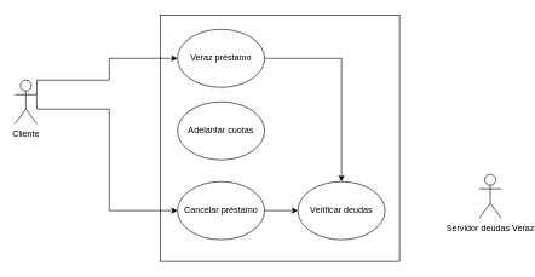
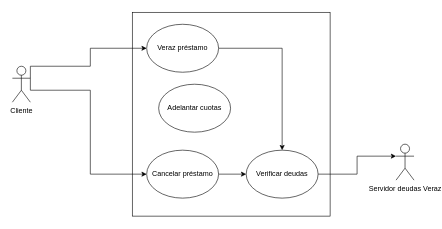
  <mxCell id="0" />
  <mxCell id="1" parent="0" />
  <mxCell id="2" value="" style="rounded=0;whiteSpace=wrap;html=1;" vertex="1" parent="1"><mxGeometry x="220" y="20" width="330" height="340" as="geometry" /></mxCell>
  <mxCell id="3" style="edgeStyle=orthogonalEdgeStyle;rounded=0;orthogonalLoop=1;jettySize=auto;html=1;exitX=1;exitY=0.333;exitDx=0;exitDy=0;exitPerimeter=0;entryX=0;entryY=0.5;entryDx=0;entryDy=0;" edge="1" parent="1" source="5" target="13"><mxGeometry relative="1" as="geometry"><Array as="points"><mxPoint x="50" y="110" /><mxPoint x="150" y="110" /><mxPoint x="150" y="80" /></Array><mxPoint x="244" y="80" as="targetPoint" /></mxGeometry></mxCell>
  <mxCell id="4" style="edgeStyle=orthogonalEdgeStyle;rounded=0;orthogonalLoop=1;jettySize=auto;html=1;exitX=1;exitY=0.333;exitDx=0;exitDy=0;exitPerimeter=0;entryX=0;entryY=0.5;entryDx=0;entryDy=0;" edge="1" parent="1" source="5" target="8"><mxGeometry relative="1" as="geometry"><Array as="points"><mxPoint x="50" y="150" /><mxPoint x="150" y="150" /><mxPoint x="150" y="290" /></Array></mxGeometry></mxCell>
  <mxCell id="5" value="Cliente" style="shape=umlActor;verticalLabelPosition=bottom;verticalAlign=top;html=1;outlineConnect=0;rounded=0;" vertex="1" parent="1"><mxGeometry x="20" y="110" width="30" height="60" as="geometry" /></mxCell>
  <mxCell id="6" value="Servidor deudas Veraz" style="shape=umlActor;verticalLabelPosition=bottom;verticalAlign=top;html=1;outlineConnect=0;rounded=0;" vertex="1" parent="1"><mxGeometry x="660" y="240" width="30" height="60" as="geometry" /></mxCell>
  <mxCell id="7" style="edgeStyle=orthogonalEdgeStyle;rounded=0;orthogonalLoop=1;jettySize=auto;html=1;exitX=1;exitY=0.5;exitDx=0;exitDy=0;entryX=0;entryY=0.5;entryDx=0;entryDy=0;" edge="1" parent="1" source="8" target="10"><mxGeometry relative="1" as="geometry"><Array as="points"><mxPoint x="410" y="290" /><mxPoint x="410" y="290" /></Array></mxGeometry></mxCell>
  <mxCell id="8" value="Cancelar préstamo" style="ellipse;whiteSpace=wrap;html=1;rounded=0;" vertex="1" parent="1"><mxGeometry x="244" y="250" width="120" height="80" as="geometry" /></mxCell>
+ <mxCell id="9" style="edgeStyle=orthogonalEdgeStyle;rounded=0;orthogonalLoop=1;jettySize=auto;html=1;exitX=1;exitY=0.5;exitDx=0;exitDy=0;entryX=0;entryY=0.333;entryDx=0;entryDy=0;entryPerimeter=0;" edge="1" parent="1" source="10" target="6"><mxGeometry relative="1" as="geometry" /></mxCell>
  <mxCell id="10" value="Verificar deudas" style="ellipse;whiteSpace=wrap;html=1;rounded=0;" vertex="1" parent="1"><mxGeometry x="410" y="250" width="120" height="80" as="geometry" /></mxCell>
  <mxCell id="11" style="edgeStyle=orthogonalEdgeStyle;rounded=0;orthogonalLoop=1;jettySize=auto;html=1;exitX=1;exitY=0.5;exitDx=0;exitDy=0;entryX=0.5;entryY=0;entryDx=0;entryDy=0;" edge="1" parent="1" source="13" target="10"><mxGeometry relative="1" as="geometry" /></mxCell>
- <mxCell id="12" value="Adelantar cuotas" style="ellipse;whiteSpace=wrap;html=1;rounded=0;" vertex="1" parent="1"><mxGeometry x="244" y="140" width="120" height="80" as="geometry" /></mxCell>
+ <mxCell id="12" value="Adelantar cuotas" style="ellipse;whiteSpace=wrap;html=1;rounded=0;" vertex="1" parent="1"><mxGeometry x="264" y="140" width="120" height="80" as="geometry" /></mxCell>
  <mxCell id="13" value="Veraz préstamo" style="ellipse;whiteSpace=wrap;html=1;rounded=0;" vertex="1" parent="1"><mxGeometry x="244" y="40" width="120" height="80" as="geometry" /></mxCell>
